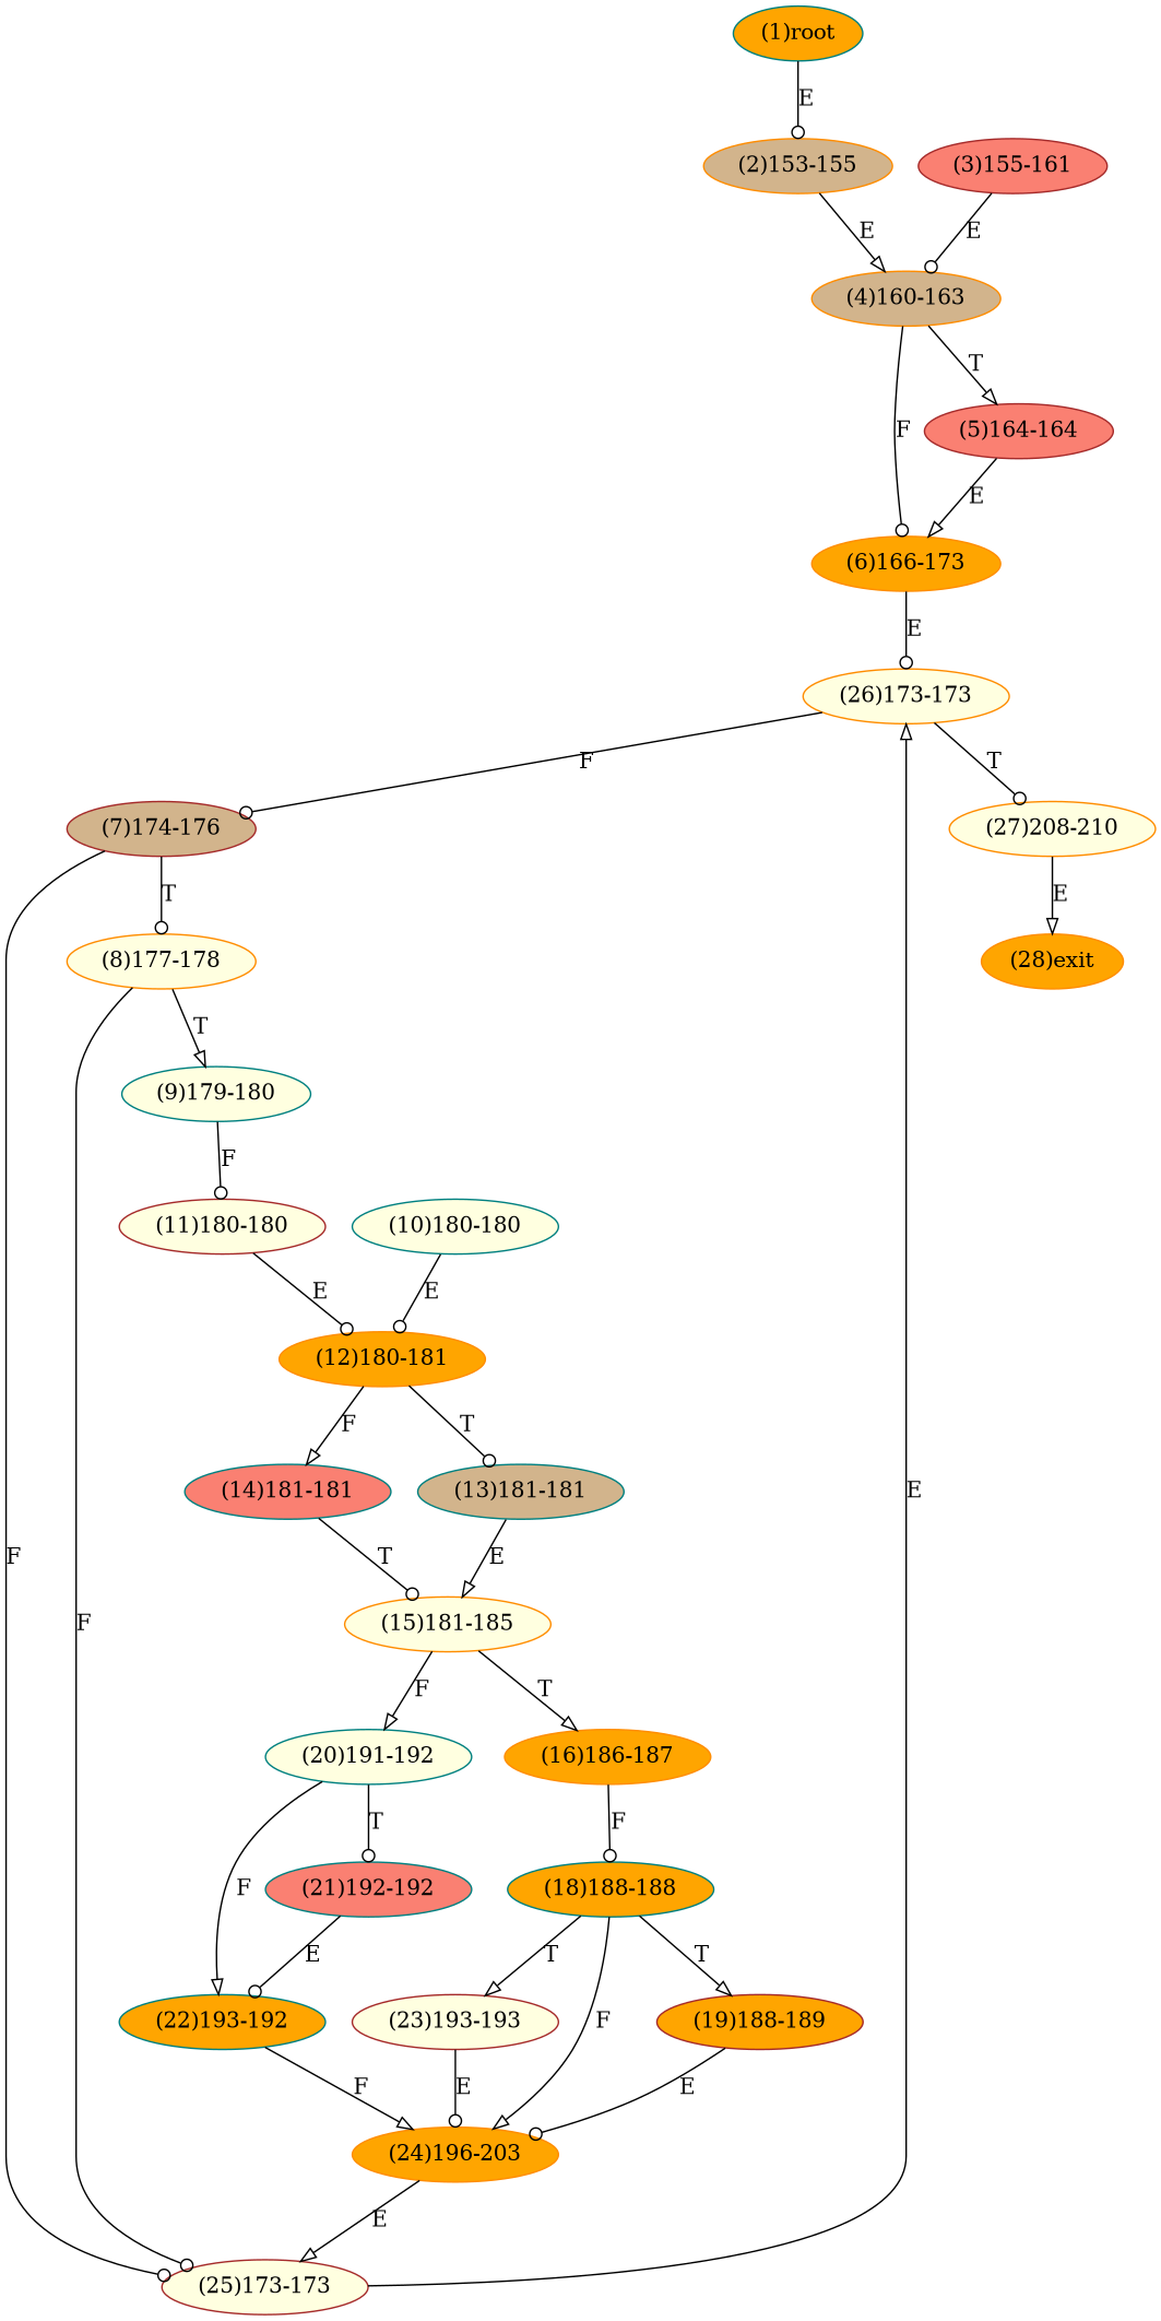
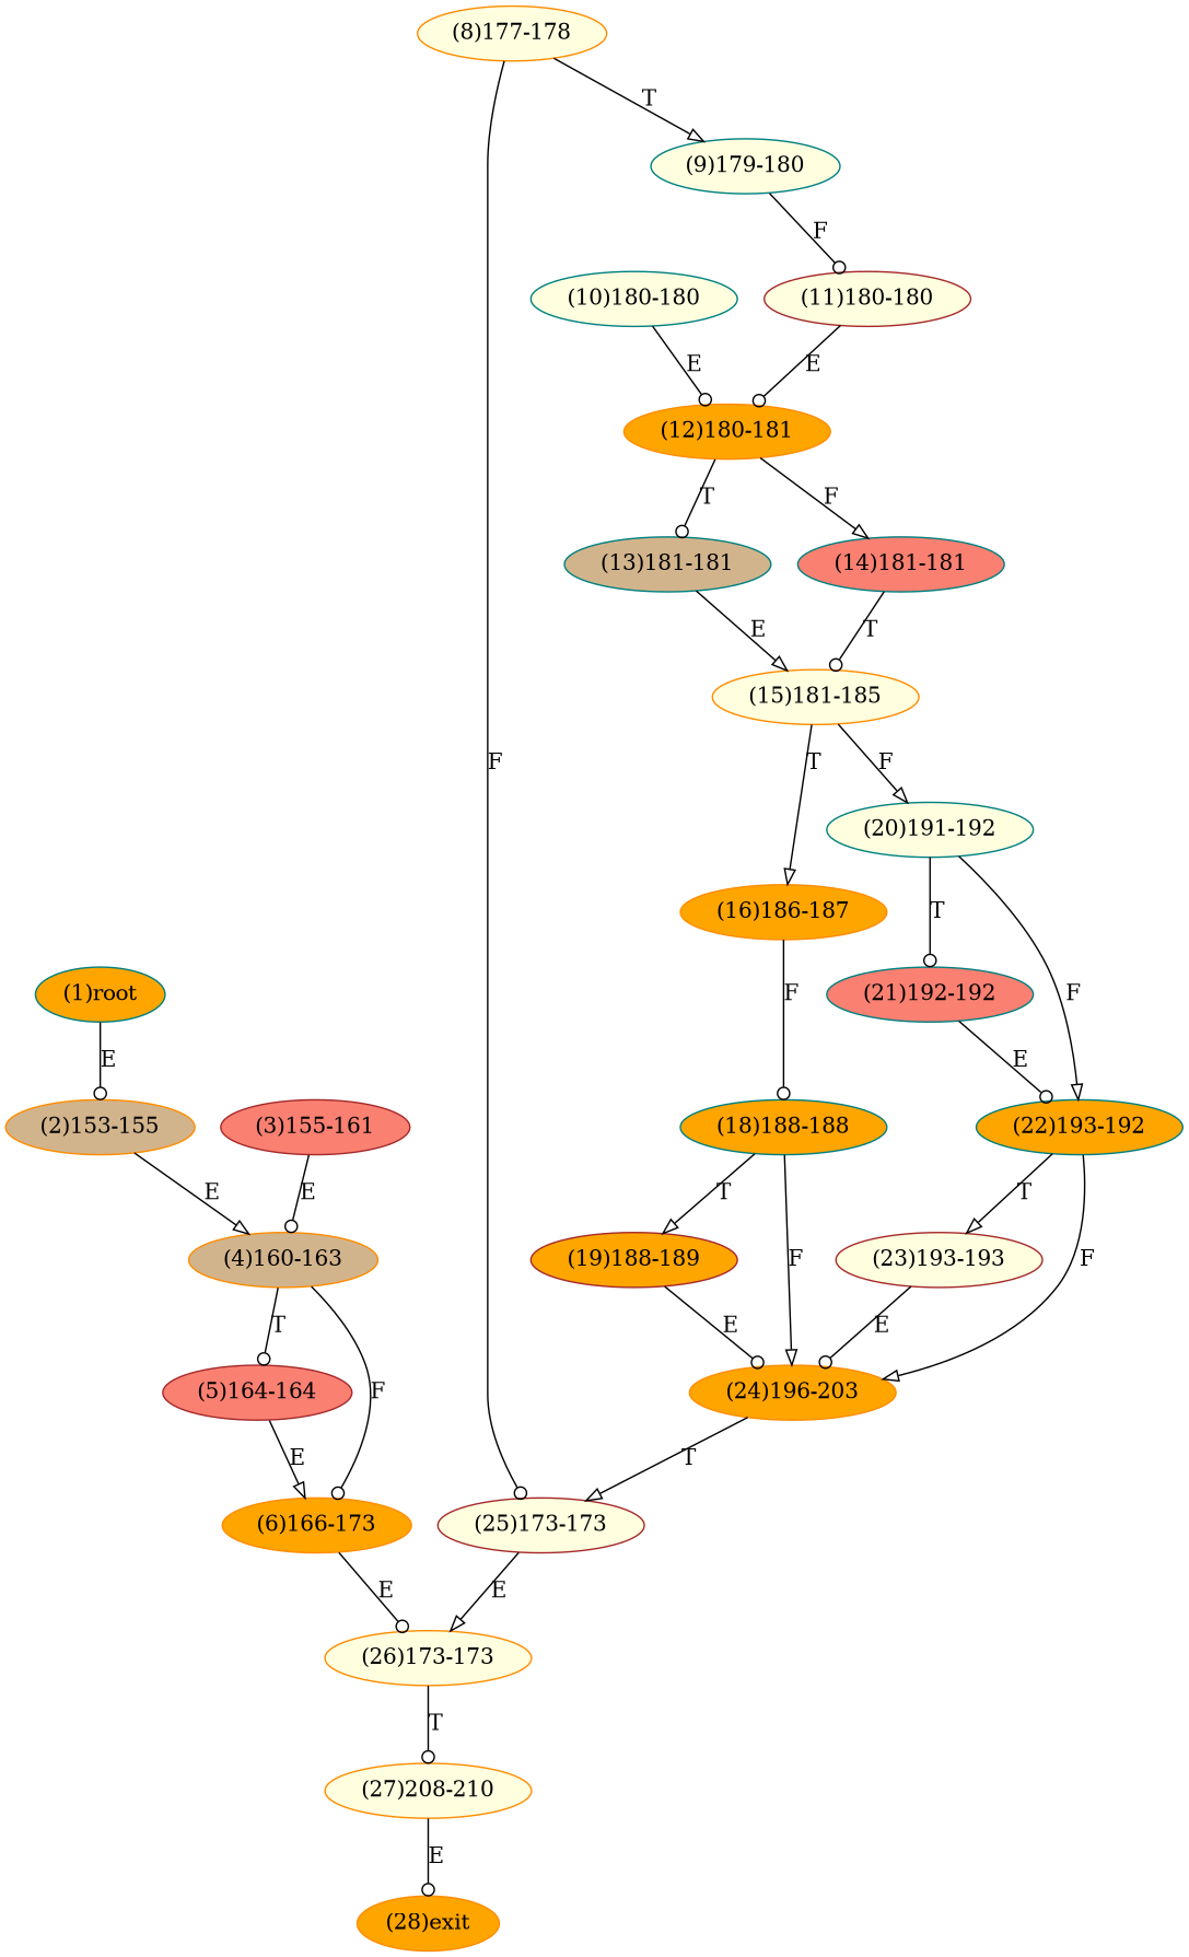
  digraph {
    node [color=darkorange fillcolor=lightyellow style=filled]
    edge [arrowhead=odot]
    n1 [color=teal fillcolor=orange label="(1)root"]
    n2 [fillcolor=tan label="(2)153-155"]
    n3 [fillcolor=tan label="(4)160-163"]
    n4 [color=brown fillcolor=salmon label="(5)164-164"]
    n5 [fillcolor=orange label="(6)166-173"]
    n6 [color=brown fillcolor=salmon label="(3)155-161"]
    n7 [label="(26)173-173"]
-   n8 [color=brown fillcolor=tan label="(7)174-176"]
    n9 [label="(27)208-210"]
    n10 [label="(8)177-178"]
    n11 [color=brown label="(25)173-173"]
    n12 [color=teal label="(9)179-180"]
    n13 [color=brown label="(11)180-180"]
    n14 [color=teal label="(10)180-180"]
    n15 [fillcolor=orange label="(12)180-181"]
    n16 [color=teal fillcolor=tan label="(13)181-181"]
    n17 [color=teal fillcolor=salmon label="(14)181-181"]
    n18 [label="(15)181-185"]
    n19 [fillcolor=orange label="(16)186-187"]
    n20 [color=teal label="(20)191-192"]
    n21 [color=teal fillcolor=orange label="(18)188-188"]
    n22 [color=teal fillcolor=salmon label="(21)192-192"]
    n23 [color=teal fillcolor=orange label="(22)193-192"]
    n24 [color=brown fillcolor=orange label="(19)188-189"]
    n25 [fillcolor=orange label="(24)196-203"]
    n26 [color=brown label="(23)193-193"]
    n27 [fillcolor=orange label="(28)exit"]
    n1 -> n2 [label=E]
    n2 -> n3 [arrowhead=onormal label=E]
-   n3 -> n4 [arrowhead=onormal label=T]
+   n3 -> n4 [label=T]
    n3 -> n5 [label=F]
    n4 -> n5 [arrowhead=onormal label=E]
    n5 -> n7 [label=E]
    n6 -> n3 [label=E]
-   n7 -> n8 [label=F]
    n7 -> n9 [label=T]
-   n8 -> n10 [label=T]
-   n8 -> n11 [label=F]
-   n9 -> n27 [arrowhead=onormal label=E]
+   n9 -> n27 [label=E]
    n10 -> n11 [label=F]
    n10 -> n12 [arrowhead=onormal label=T]
    n11 -> n7 [arrowhead=onormal label=E]
    n12 -> n13 [label=F]
    n13 -> n15 [label=E]
    n14 -> n15 [label=E]
    n15 -> n16 [label=T]
    n15 -> n17 [arrowhead=onormal label=F]
    n16 -> n18 [arrowhead=onormal label=E]
    n17 -> n18 [label=T]
    n18 -> n19 [arrowhead=onormal label=T]
    n18 -> n20 [arrowhead=onormal label=F]
    n19 -> n21 [label=F]
    n20 -> n22 [label=T]
    n20 -> n23 [arrowhead=onormal label=F]
    n21 -> n24 [arrowhead=onormal label=T]
    n21 -> n25 [arrowhead=onormal label=F]
    n22 -> n23 [label=E]
    n23 -> n25 [arrowhead=onormal label=F]
-   n21 -> n26 [arrowhead=onormal label=T]
+   n23 -> n26 [arrowhead=onormal label=T]
    n24 -> n25 [label=E]
-   n25 -> n11 [arrowhead=onormal label=E]
+   n25 -> n11 [arrowhead=onormal label=T]
    n26 -> n25 [label=E]
  }
